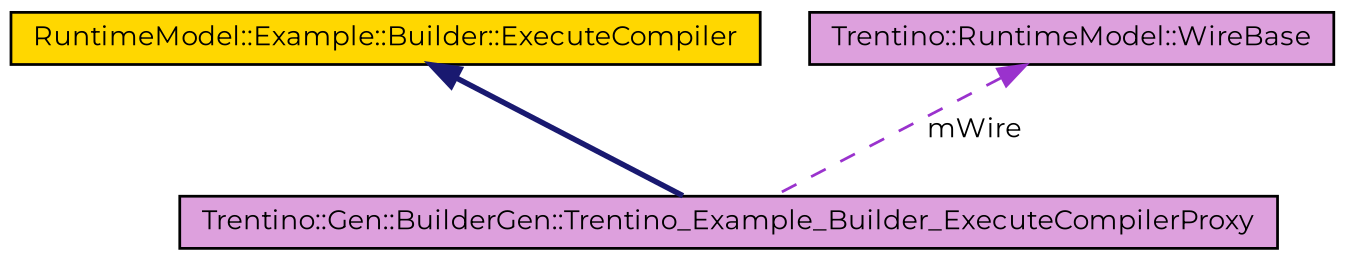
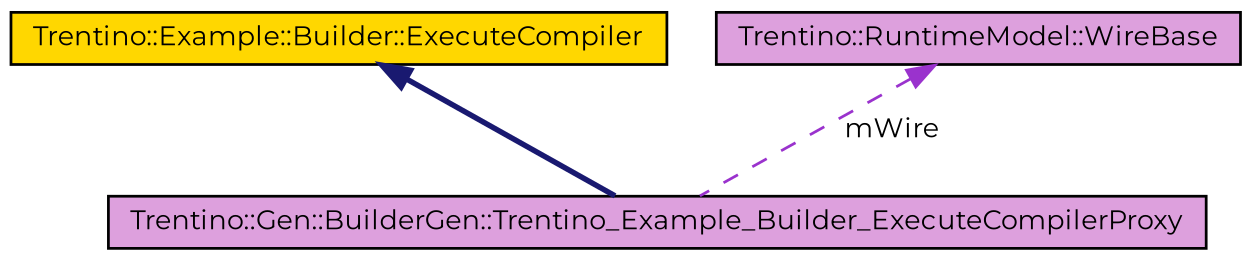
  digraph {
    fontname=Montserrat
    node [color=black fillcolor=plum fontname=Montserrat fontsize=10 shape=record style=filled]
    edge [dir=back fontname=Montserrat fontsize=10 labelfontname=Helvetica labelfontsize=10]
    n1 [fontcolor=black height=0.2 label="Trentino::Gen::BuilderGen::Trentino_Example_Builder_ExecuteCompilerProxy" width=0.4]
-   n2 [fillcolor=gold height=0.2 label="RuntimeModel::Example::Builder::ExecuteCompiler" width=0.4]
+   n2 [fillcolor=gold height=0.2 label="Trentino::Example::Builder::ExecuteCompiler" width=0.4]
    n3 [height=0.2 label="Trentino::RuntimeModel::WireBase" width=0.4]
    n2 -> n1 [color=midnightblue style=bold]
    n3 -> n1 [color=darkorchid3 label=" mWire" style=dashed]
  }
